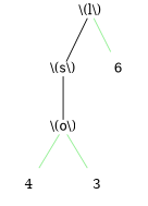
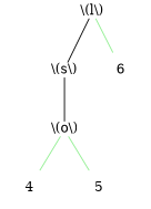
  graph {
    node [shape=plain]
    edge [color=lightgreen]
    n1 [label="\\(l\\)"]
    n2 [label="\\(s\\)"]
    6 [shape=none]
    n4 [label="\\(o\\)"]
    4 [shape=none]
-   5 [shape=none label=3]
+   5 [shape=none]
    n1 -- n2 [color=""]
    n1 -- 6
    n2 -- n4 [color=""]
    n4 -- 4
    n4 -- 5
  }
